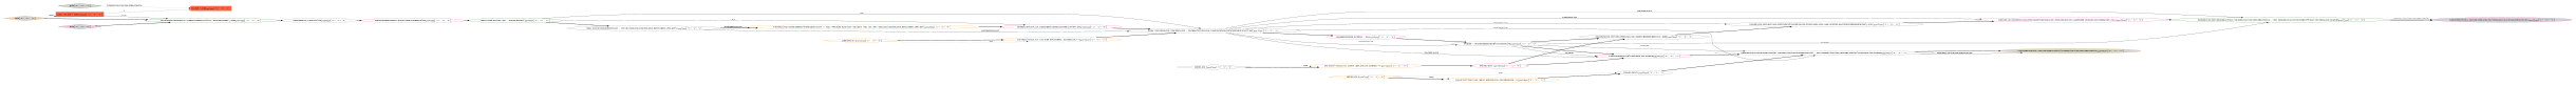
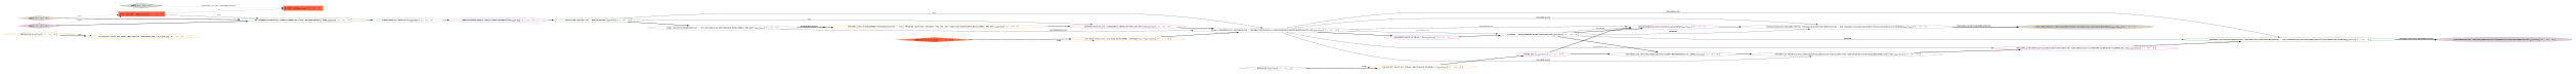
  digraph {
    fontname="Courier Prime"
    rankdir=LR
    node [color=gray40 fillcolor=white fontname="Courier Prime" shape=ellipse style=filled]
    edge [fontname="Courier Prime" style=bold]
    n1 [color=darkorange label="LOG.error(\"Could not apply application configuration.\",e)@@@28@@@['0', '1', '0']"]
-   n2 [label="System.exit(1)@@@29@@@['0', '1', '0']"]
    n3 [label="YarnApplicationClusterEntryPoint yarnApplicationClusterEntrypoint = new YarnApplicationClusterEntryPoint(configuration,program)@@@31@@@['0', '1', '0']"]
    n4 [color=darkorange fillcolor=lightgray label="ClusterEntrypoint.runClusterEntrypoint(yarnApplicationClusterEntrypoint)@@@32@@@['0', '1', '0']"]
    n5 [label="final Configuration configuration = YarnEntrypointUtils.loadConfiguration(workingDirectory,env)@@@15@@@['1', '1', '0']"]
    n6 [color=darkgreen label="YarnApplicationClusterEntryPoint yarnApplicationClusterEntrypoint = new YarnApplicationClusterEntryPoint(configuration,program)@@@27@@@['1', '0', '0']"]
    n7 [label="ConfigUtils.encodeCollectionToConfig(configuration,PipelineOptions.JARS,program.getJobJarAndDependencies(),null)@@@25@@@['1', '0', '0']"]
    n8 [color=deeppink label="ConfigUtils.encodeCollectionToConfig(configuration,PipelineOptions.CLASSPATHS,program.getClasspaths(),null)@@@26@@@['1', '0', '0']"]
    n9 [label="program = getPackagedProgram(configuration)@@@18@@@['1', '1', '0']"]
    n10 [color=deeppink label="PackagedProgram program = null@@@16@@@['1', '1', '0']"]
    n11 [color=deeppink label="configureExecution(configuration,program)@@@25@@@['0', '1', '0']"]
    n12 [color=deeppink fillcolor=lightgray label="ClusterEntrypoint.runClusterEntrypoint(yarnApplicationClusterEntrypoint)@@@28@@@['1', '0', '0']"]
    n13 [label="configuration.set(DeploymentOptions.TARGET,EmbeddedExecutor.NAME)@@@24@@@['1', '0', '0']"]
    n14 [fillcolor=tomato label="final String(( args@@@2@@@['1', '1', '0']" shape=box]
    n15 [color=darkgreen label="EnvironmentInformation.logEnvironmentInfo(LOG,.getSimpleName(),args)@@@3@@@['1', '1', '0']"]
    n16 [color=darkorange fillcolor=tomato label="String(( args@@@2@@@['0', '0', '1']" shape=box]
    n17 [label="SignalHandler.register(LOG)@@@4@@@['1', '1', '0']"]
    n18 [color=deeppink label="YarnEntrypointUtils.logYarnEnvironmentInformation(env,LOG)@@@10@@@['1', '1', '0']"]
    n19 [color=deeppink label="System.exit(1)@@@22@@@['1', '1', '0']"]
    n20 [color=deeppink label="JvmShutdownSafeguard.installAsShutdownHook(LOG)@@@5@@@['1', '1', '0']"]
    n21 [color=darkgreen label="Map<String,String> env = System.getenv()@@@6@@@['1', '1', '0']"]
    n22 [label="final String workingDirectory = env.get(ApplicationConstants.Environment.PWD.key())@@@7@@@['1', '1', '0']"]
    n23 [color=darkorange label="Preconditions.checkArgument(workingDirectory != null,\"Working directory variable (%s) not set\",ApplicationConstants.Environment.PWD.key())@@@8@@@['1', '1', '0']"]
    n24 [color=darkorange label="LOG.error(\"Could not create application program.\",e)@@@21@@@['1', '1', '0']"]
    n25 [label="Exception e@@@20@@@['1', '1', '0']" shape=diamond]
    n26 [color=darkgreen fillcolor=lightgray label="main['0', '0', '1']" shape=diamond]
    n27 [color=darkorange label="Exception e@@@27@@@['0', '1', '0']" shape=diamond]
    n28 [color=darkorange fillcolor=lightgray label="main['0', '1', '0']" shape=diamond]
    n29 [color=darkorange label="LOG.warn(\"Could not log YARN environment information.\",e)@@@13@@@['1', '1', '0']"]
    n30 [color=deeppink fillcolor=lightgray label="main['1', '0', '0']" shape=diamond]
-   n31 [color=darkorange label="IOException e@@@12@@@['1', '1', '0']" shape=diamond]
-   n1 -> n2
-   n2 -> n3
+   n31 [color=darkorange fillcolor=tomato label="IOException e@@@12@@@['1', '1', '0']" shape=diamond]
    n3 -> n4
    n3 -> n4 [label=yarnApplicationClusterEntrypoint style=solid]
    n5 -> n3 [label=configuration style=solid]
    n5 -> n6 [label=configuration style=solid]
    n5 -> n7 [label=configuration style=solid]
    n5 -> n8 [label=configuration style=solid]
    n5 -> n9 [label=configuration style=solid]
    n5 -> n10
    n5 -> n11 [label=configuration style=solid]
    n6 -> n12 [label=yarnApplicationClusterEntrypoint style=solid]
    n6 -> n12
    n7 -> n8
    n8 -> n6
    n9 -> n3 [label=program style=solid]
    n9 -> n6 [label=program style=solid]
    n9 -> n11
    n9 -> n11 [label=program style=solid]
    n9 -> n13
    n10 -> n9
    n11 -> n3
    n13 -> n7
    n14 -> n15 [label=args style=solid]
    n14 -> n16 [label=0 style=dashed]
    n15 -> n17
    n17 -> n20
    n18 -> n5
    n19 -> n11
    n19 -> n13
    n20 -> n21
    n21 -> n5 [label=env style=solid]
    n21 -> n18 [label=env style=solid]
    n21 -> n22
    n22 -> n5 [label=workingDirectory style=solid]
    n22 -> n23
    n22 -> n23 [label=workingDirectory style=solid]
    n23 -> n18
    n24 -> n19
    n25 -> n24
    n25 -> n24 [label=true style=dotted]
    n26 -> n16 [label=yarnApplicationClusterEntrypoint style=dotted]
    n27 -> n1 [label=true style=dotted]
    n27 -> n1
-   n27 -> n2 [label=true style=dotted]
    n28 -> n14 [label=true style=dotted]
    n28 -> n15
    n29 -> n5
+   n30 -> n14 [label=true style=dotted]
    n30 -> n15
    n31 -> n29
    n31 -> n29 [label=true style=dotted]
  }
